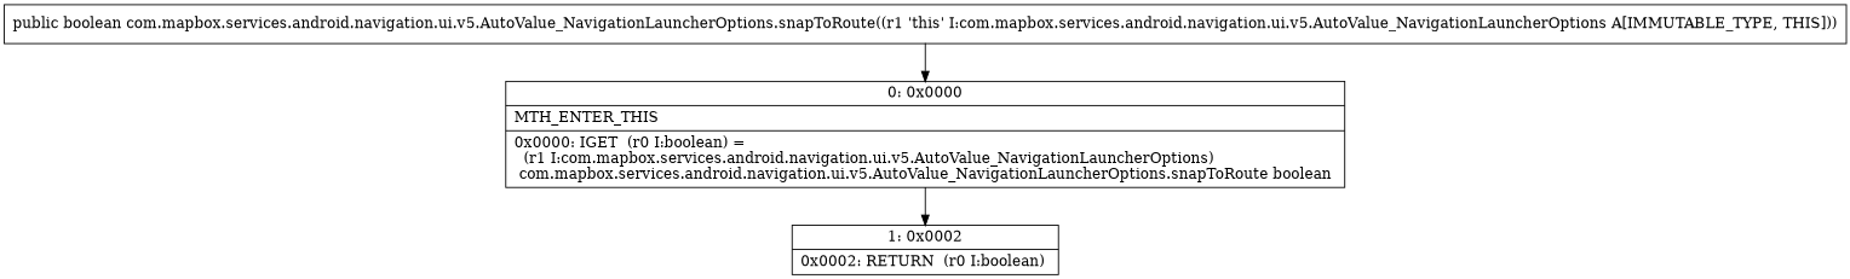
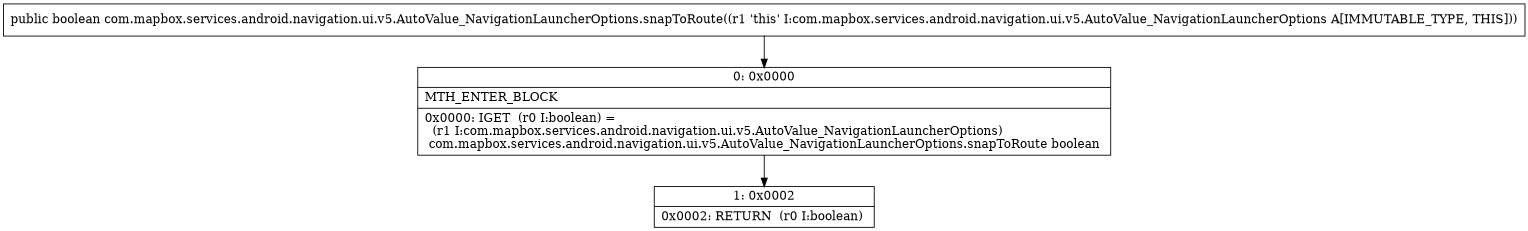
  digraph {
    node [shape=record]
-   n1 [label="{0\:\ 0x0000|MTH_ENTER_THIS\l|0x0000: IGET  (r0 I:boolean) = \l  (r1 I:com.mapbox.services.android.navigation.ui.v5.AutoValue_NavigationLauncherOptions)\l com.mapbox.services.android.navigation.ui.v5.AutoValue_NavigationLauncherOptions.snapToRoute boolean \l}"]
+   n1 [label="{0\:\ 0x0000|MTH_ENTER_BLOCK\l|0x0000: IGET  (r0 I:boolean) = \l  (r1 I:com.mapbox.services.android.navigation.ui.v5.AutoValue_NavigationLauncherOptions)\l com.mapbox.services.android.navigation.ui.v5.AutoValue_NavigationLauncherOptions.snapToRoute boolean \l}"]
    n2 [label="{1\:\ 0x0002|0x0002: RETURN  (r0 I:boolean) \l}"]
    n3 [label="{public boolean com.mapbox.services.android.navigation.ui.v5.AutoValue_NavigationLauncherOptions.snapToRoute((r1 'this' I:com.mapbox.services.android.navigation.ui.v5.AutoValue_NavigationLauncherOptions A[IMMUTABLE_TYPE, THIS])) }"]
    n1 -> n2
    n3 -> n1
  }
